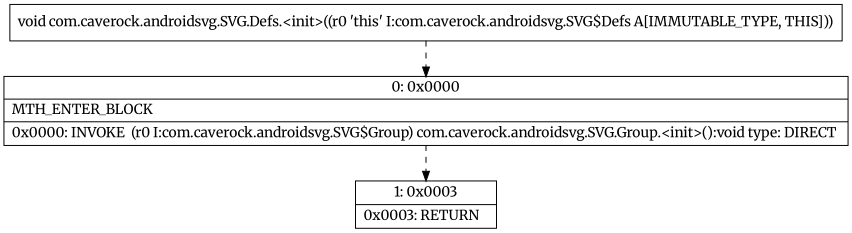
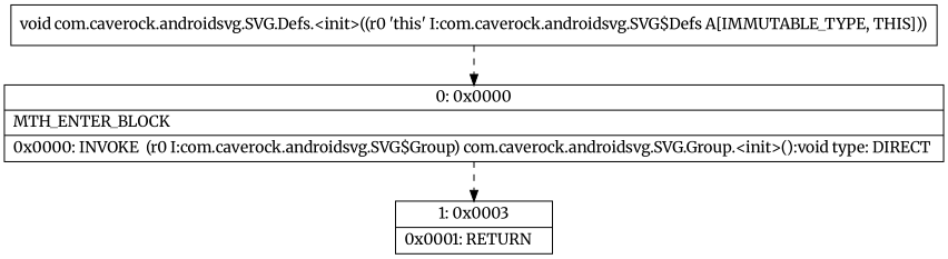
  digraph {
    fontname=Merriweather
    node [shape=record fontname=Merriweather]
    edge [style=dashed fontname=Merriweather]
    n1 [label="{0\:\ 0x0000|MTH_ENTER_BLOCK\l|0x0000: INVOKE  (r0 I:com.caverock.androidsvg.SVG$Group) com.caverock.androidsvg.SVG.Group.\<init\>():void type: DIRECT \l}"]
-   n2 [label="{1\:\ 0x0003|0x0003: RETURN   \l}"]
+   n2 [label="{1\:\ 0x0003|0x0001: RETURN   \l}"]
    n3 [label="{void com.caverock.androidsvg.SVG.Defs.\<init\>((r0 'this' I:com.caverock.androidsvg.SVG$Defs A[IMMUTABLE_TYPE, THIS])) }"]
    n1 -> n2
    n3 -> n1
  }
